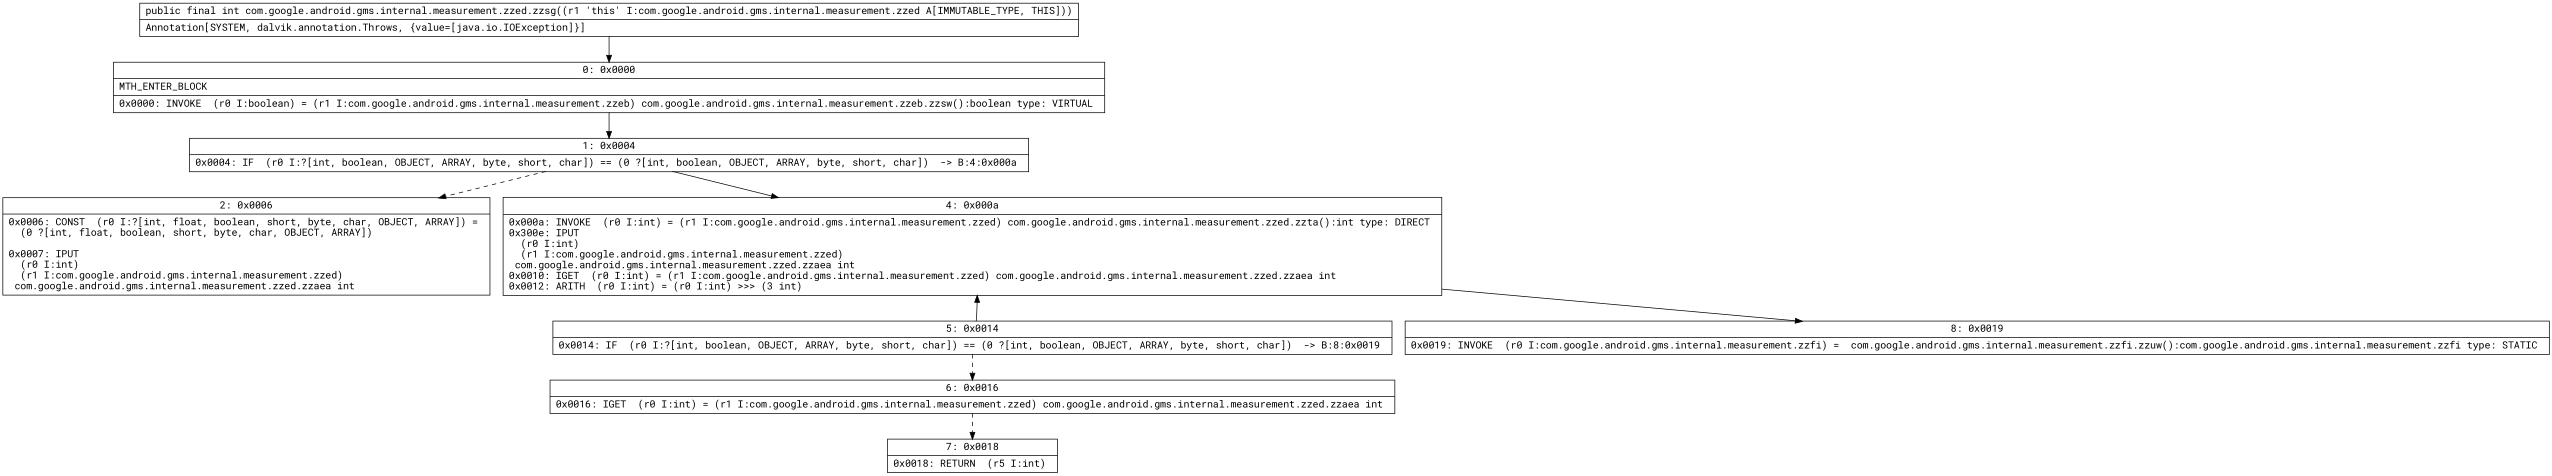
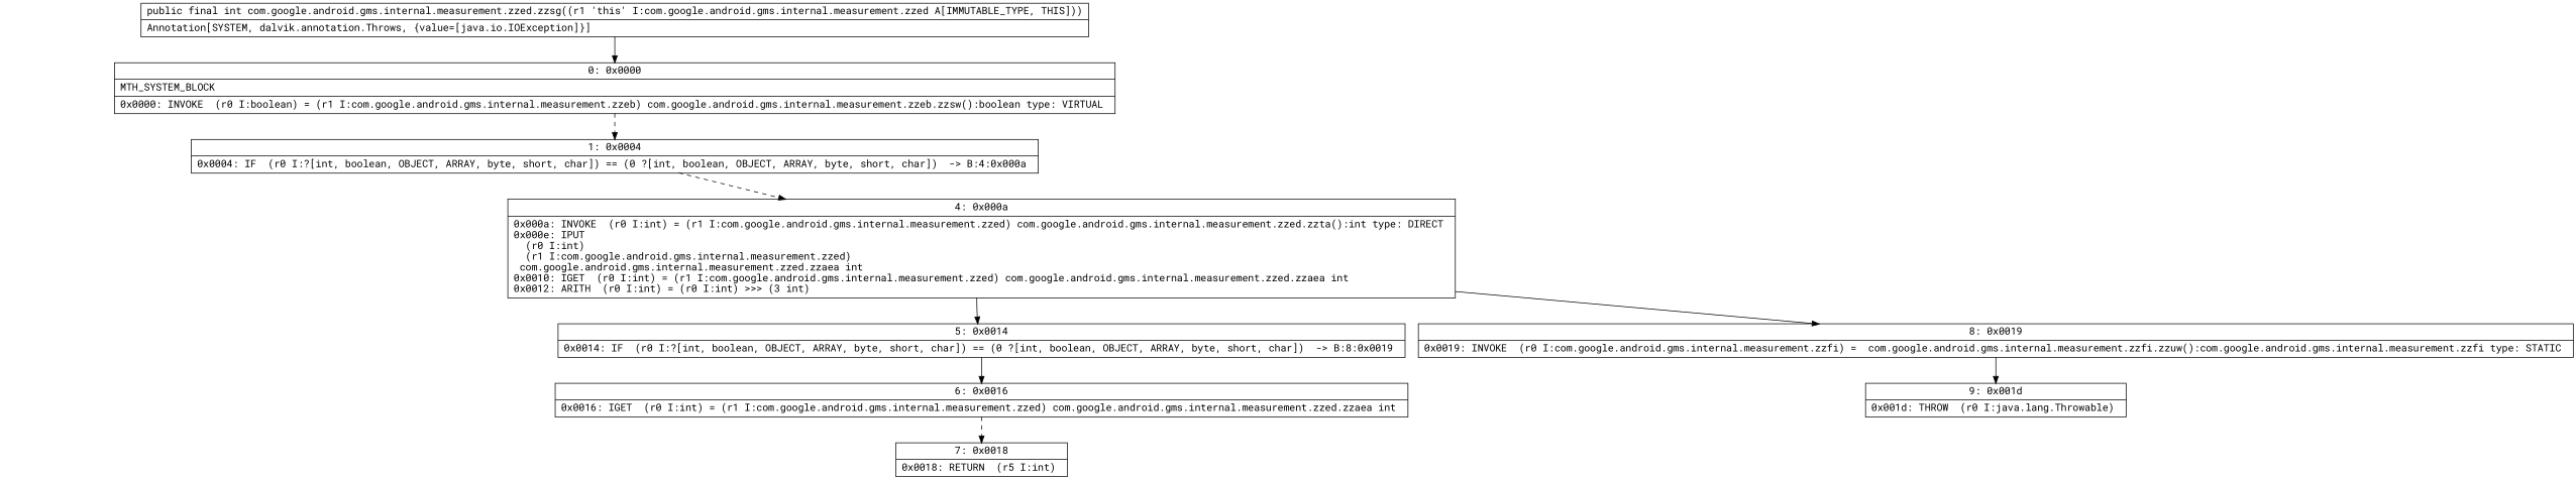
  digraph {
    fontname="Roboto Mono"
    node [fontname="Roboto Mono" shape=record]
    edge [fontname="Roboto Mono"]
-   n1 [label="{0\:\ 0x0000|MTH_ENTER_BLOCK\l|0x0000: INVOKE  (r0 I:boolean) = (r1 I:com.google.android.gms.internal.measurement.zzeb) com.google.android.gms.internal.measurement.zzeb.zzsw():boolean type: VIRTUAL \l}"]
+   n1 [label="{0\:\ 0x0000|MTH_SYSTEM_BLOCK\l|0x0000: INVOKE  (r0 I:boolean) = (r1 I:com.google.android.gms.internal.measurement.zzeb) com.google.android.gms.internal.measurement.zzeb.zzsw():boolean type: VIRTUAL \l}"]
    n2 [label="{1\:\ 0x0004|0x0004: IF  (r0 I:?[int, boolean, OBJECT, ARRAY, byte, short, char]) == (0 ?[int, boolean, OBJECT, ARRAY, byte, short, char])  \-\> B:4:0x000a \l}"]
-   n3 [label="{2\:\ 0x0006|0x0006: CONST  (r0 I:?[int, float, boolean, short, byte, char, OBJECT, ARRAY]) = \l  (0 ?[int, float, boolean, short, byte, char, OBJECT, ARRAY])\l \l0x0007: IPUT  \l  (r0 I:int)\l  (r1 I:com.google.android.gms.internal.measurement.zzed)\l com.google.android.gms.internal.measurement.zzed.zzaea int \l}"]
-   n4 [label="{4\:\ 0x000a|0x000a: INVOKE  (r0 I:int) = (r1 I:com.google.android.gms.internal.measurement.zzed) com.google.android.gms.internal.measurement.zzed.zzta():int type: DIRECT \l0x300e: IPUT  \l  (r0 I:int)\l  (r1 I:com.google.android.gms.internal.measurement.zzed)\l com.google.android.gms.internal.measurement.zzed.zzaea int \l0x0010: IGET  (r0 I:int) = (r1 I:com.google.android.gms.internal.measurement.zzed) com.google.android.gms.internal.measurement.zzed.zzaea int \l0x0012: ARITH  (r0 I:int) = (r0 I:int) \>\>\> (3 int) \l}"]
+   n4 [label="{4\:\ 0x000a|0x000a: INVOKE  (r0 I:int) = (r1 I:com.google.android.gms.internal.measurement.zzed) com.google.android.gms.internal.measurement.zzed.zzta():int type: DIRECT \l0x000e: IPUT  \l  (r0 I:int)\l  (r1 I:com.google.android.gms.internal.measurement.zzed)\l com.google.android.gms.internal.measurement.zzed.zzaea int \l0x0010: IGET  (r0 I:int) = (r1 I:com.google.android.gms.internal.measurement.zzed) com.google.android.gms.internal.measurement.zzed.zzaea int \l0x0012: ARITH  (r0 I:int) = (r0 I:int) \>\>\> (3 int) \l}"]
    n5 [label="{5\:\ 0x0014|0x0014: IF  (r0 I:?[int, boolean, OBJECT, ARRAY, byte, short, char]) == (0 ?[int, boolean, OBJECT, ARRAY, byte, short, char])  \-\> B:8:0x0019 \l}"]
    n6 [label="{8\:\ 0x0019|0x0019: INVOKE  (r0 I:com.google.android.gms.internal.measurement.zzfi) =  com.google.android.gms.internal.measurement.zzfi.zzuw():com.google.android.gms.internal.measurement.zzfi type: STATIC \l}"]
    n7 [label="{6\:\ 0x0016|0x0016: IGET  (r0 I:int) = (r1 I:com.google.android.gms.internal.measurement.zzed) com.google.android.gms.internal.measurement.zzed.zzaea int \l}"]
    n8 [label="{7\:\ 0x0018|0x0018: RETURN  (r5 I:int) \l}"]
+   n9 [label="{9\:\ 0x001d|0x001d: THROW  (r0 I:java.lang.Throwable) \l}"]
    n10 [label="{public final int com.google.android.gms.internal.measurement.zzed.zzsg((r1 'this' I:com.google.android.gms.internal.measurement.zzed A[IMMUTABLE_TYPE, THIS]))  | Annotation[SYSTEM, dalvik.annotation.Throws, \{value=[java.io.IOException]\}]\l}"]
-   n1 -> n2
-   n2 -> n3 [style=dashed]
-   n2 -> n4
-   n5 -> n4
+   n1 -> n2 [style=dashed]
+   n2 -> n4 [style=dashed]
+   n4 -> n5
    n4 -> n6
-   n5 -> n7 [style=dashed]
+   n5 -> n7 [style=solid]
+   n6 -> n9
    n7 -> n8 [style=dashed]
    n10 -> n1
  }
